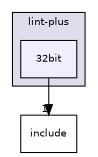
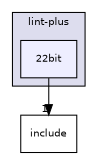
  digraph {
    compound=true
    node [fontname=Helvetica fontsize=10 shape=box]
-   n1 [fillcolor="#eeeeff" label="32bit" pencolor=black style=filled]
+   n1 [fillcolor="#eeeeff" label="22bit" pencolor=black style=filled]
    n2 [label=include]
    subgraph cluster_1 {
      bgcolor="#ddddee"
      fontname=Helvetica
      fontsize=10
      label="lint-plus"
      pencolor=black
      n1
    }
    n1 -> n2 [headlabel=1 labeldistance=1.5 labelfontname=Helvetica labelfontsize=10]
  }
